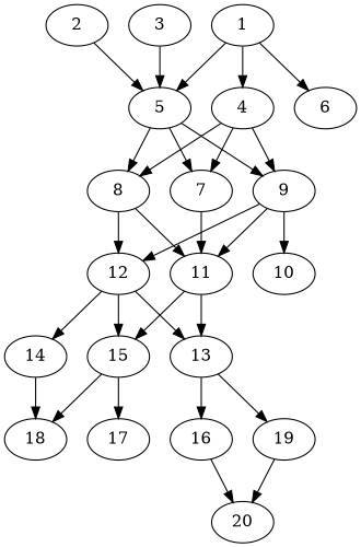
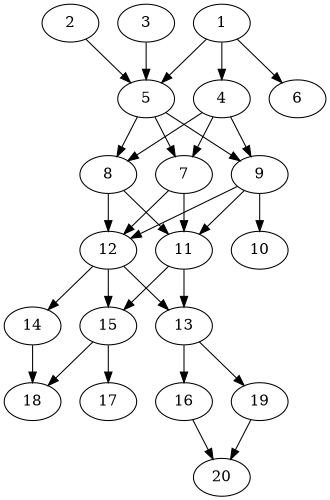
  digraph {
    node [alpha=0.02]
    1 [alpha=0.12 expect_size=43456512]
    4 [alpha=0.05 expect_size=8705024]
    5 [alpha=0.04 expect_size=12884992]
    6 [expect_size=26385408]
    7 [alpha=0.13 expect_size=27994112]
    8 [alpha=0.14 expect_size=41612288]
    9 [alpha=0.01 expect_size=12991488]
    11 [expect_size=42179584]
    12 [alpha=0.15 expect_size=23435264]
    10 [alpha=0.12 expect_size=22481920]
    2 [alpha=0.07 expect_size=12283904]
    3 [alpha=0.18 expect_size=51782656]
    13 [alpha=0.17 expect_size=39905280]
    15 [alpha=0.19 expect_size=46896128]
    14 [alpha=0.05 expect_size=34584576]
    16 [expect_size=7995392]
    19 [alpha=0.15 expect_size=27379712]
    18 [alpha=0.09 expect_size=41443328]
    17 [alpha=0.03 expect_size=11641856]
    20 [alpha=0.09 expect_size=30496768]
    1 -> 4
    1 -> 5
    1 -> 6
    4 -> 7
    4 -> 8
    4 -> 9
    5 -> 7
    5 -> 8
    5 -> 9
    7 -> 11
+   7 -> 12
    8 -> 11
    8 -> 12
    9 -> 11
    9 -> 12
    9 -> 10
    11 -> 13
    11 -> 15
    12 -> 13
    12 -> 15
    12 -> 14
    2 -> 5
    3 -> 5
    13 -> 16
    13 -> 19
    15 -> 18
    15 -> 17
    14 -> 18
    16 -> 20
    19 -> 20
  }
